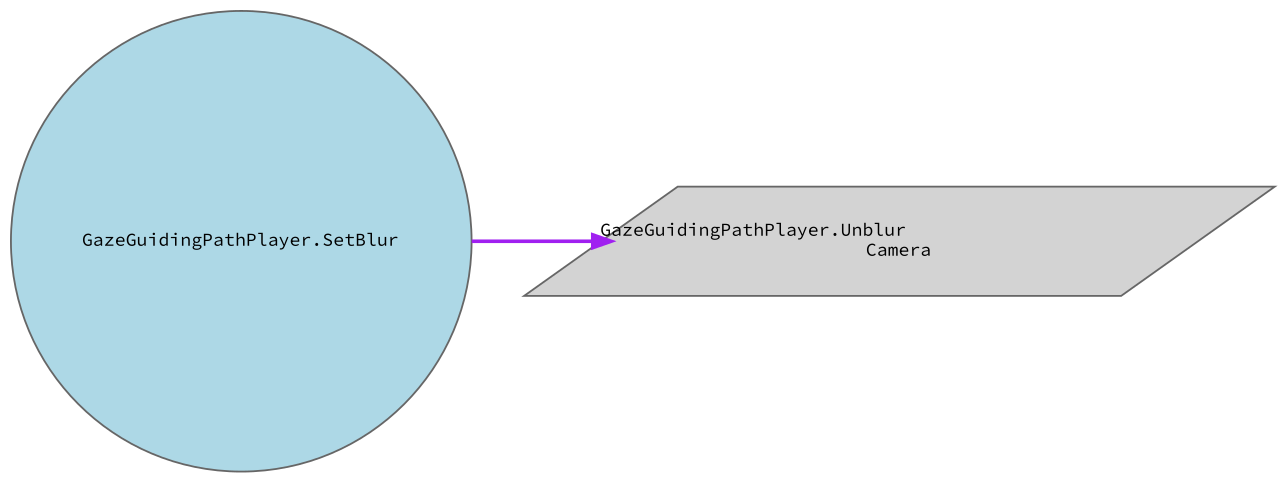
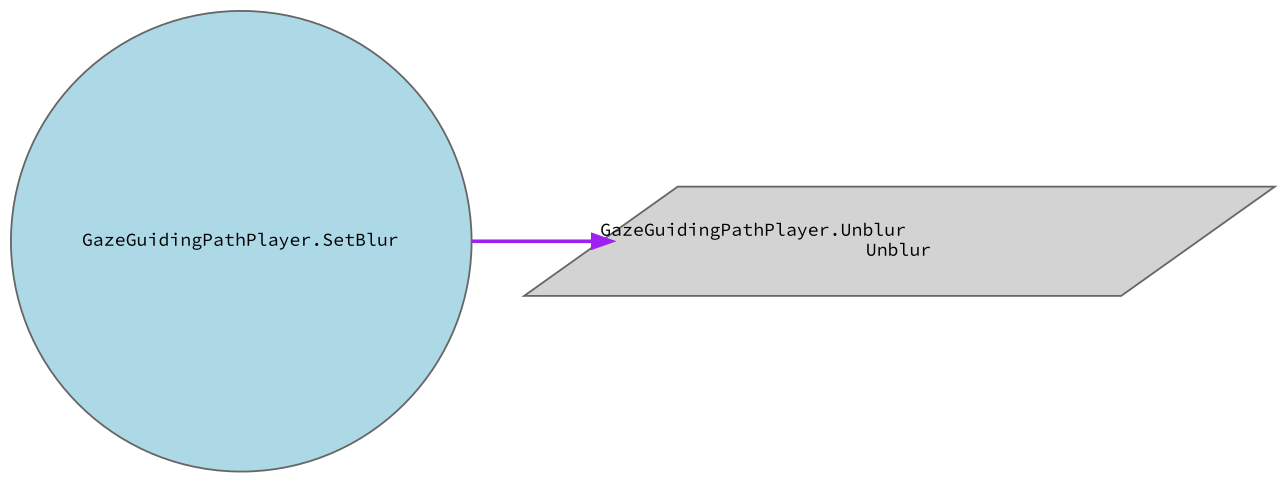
  digraph {
    rankdir=RL
    fontname="Source Code Pro"
    node [fontname="Source Code Pro" fontsize=10 style=filled]
-   n1 [color=gray40 fillcolor=lightgrey fontcolor=black height=0.2 label="GazeGuidingPathPlayer.Unblur\lCamera" shape=parallelogram width=0.4]
+   n1 [color=gray40 fillcolor=lightgrey fontcolor=black height=0.2 label="GazeGuidingPathPlayer.Unblur\lUnblur" shape=parallelogram width=0.4]
    n2 [color=grey40 fillcolor=lightblue height=0.2 label="GazeGuidingPathPlayer.SetBlur" shape=circle width=0.4]
    n1 -> n2 [color=purple dir=back fontname="Source Code Pro" fontsize=10 labelfontname=Helvetica labelfontsize=10 style=bold]
  }
